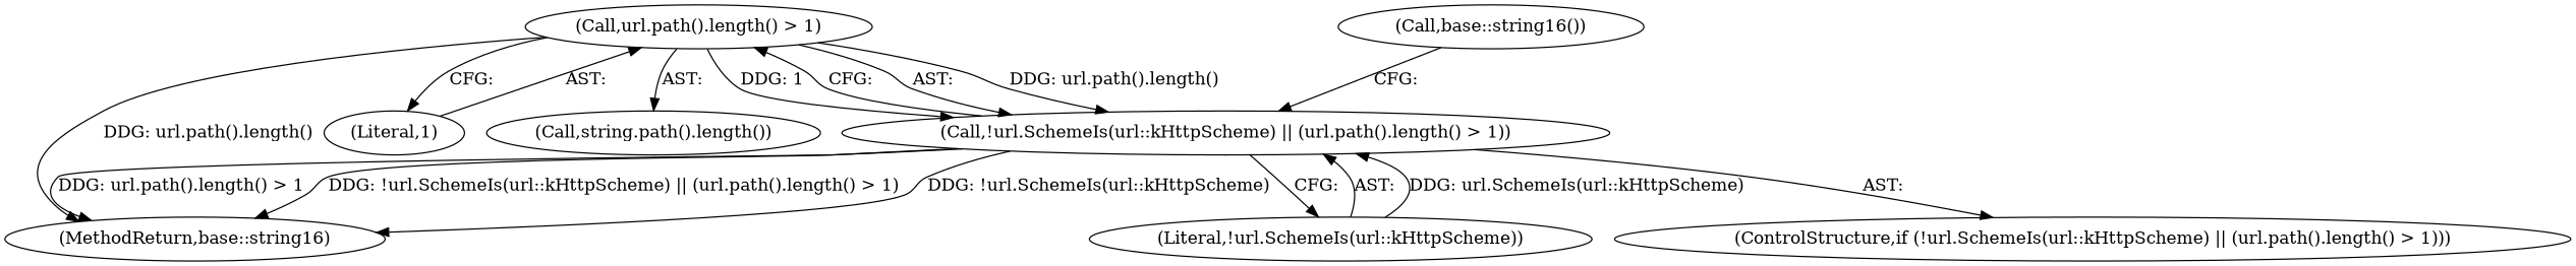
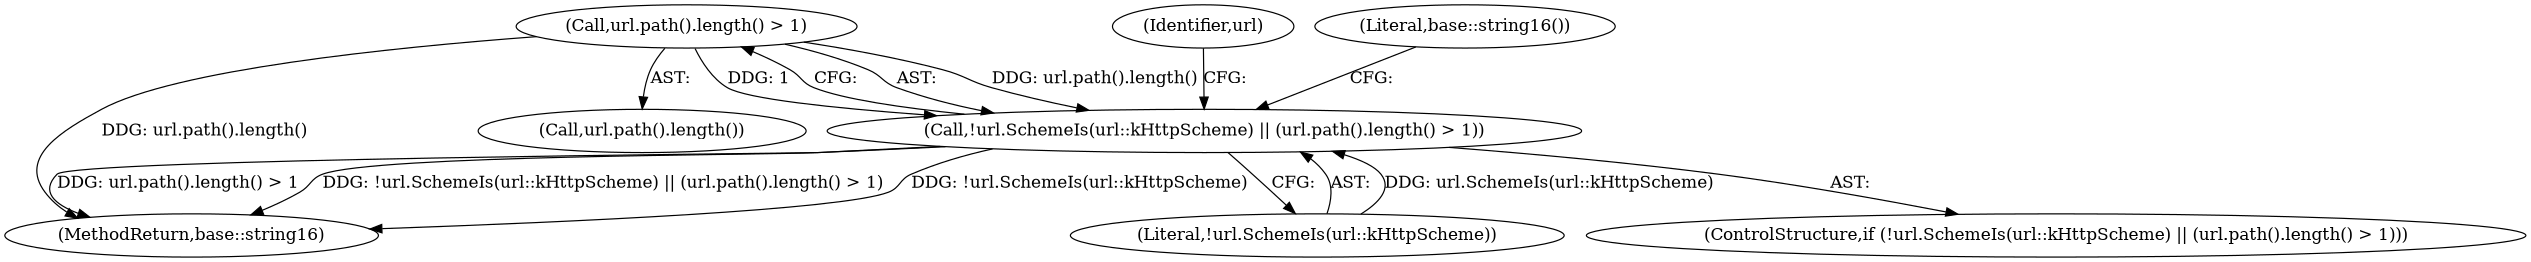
  digraph {
    n1 [label="(Call,url.path().length() > 1)"]
    n2 [label="(Call,!url.SchemeIs(url::kHttpScheme) || (url.path().length() > 1))"]
    n3 [label="(MethodReturn,base::string16)"]
-   n4 [label="(Literal,1)"]
-   n5 [label="(Call,string.path().length())"]
+   n5 [label="(Call,url.path().length())"]
    n6 [label="(Literal,!url.SchemeIs(url::kHttpScheme))"]
    n7 [label="(ControlStructure,if (!url.SchemeIs(url::kHttpScheme) || (url.path().length() > 1)))"]
-   n9 [label="(Call,base::string16())"]
+   n8 [label="(Identifier,url)"]
+   n9 [label="(Literal,base::string16())"]
    n1 -> n2 [label="AST: "]
    n1 -> n2 [label="DDG: url.path().length()"]
    n1 -> n2 [label="DDG: 1"]
    n1 -> n3 [label="DDG: url.path().length()"]
-   n1 -> n4 [label="CFG: "]
    n1 -> n5 [label="AST: "]
    n2 -> n1 [label="CFG: "]
    n2 -> n3 [label="DDG: !url.SchemeIs(url::kHttpScheme)"]
    n2 -> n3 [label="DDG: url.path().length() > 1"]
    n2 -> n3 [label="DDG: !url.SchemeIs(url::kHttpScheme) || (url.path().length() > 1)"]
    n2 -> n6 [label="CFG: "]
    n2 -> n7 [label="AST: "]
-   n4 -> n1 [label="AST: "]
    n6 -> n2 [label="AST: "]
    n6 -> n2 [label="DDG: url.SchemeIs(url::kHttpScheme)"]
+   n8 -> n2 [label="CFG: "]
    n9 -> n2 [label="CFG: "]
  }
